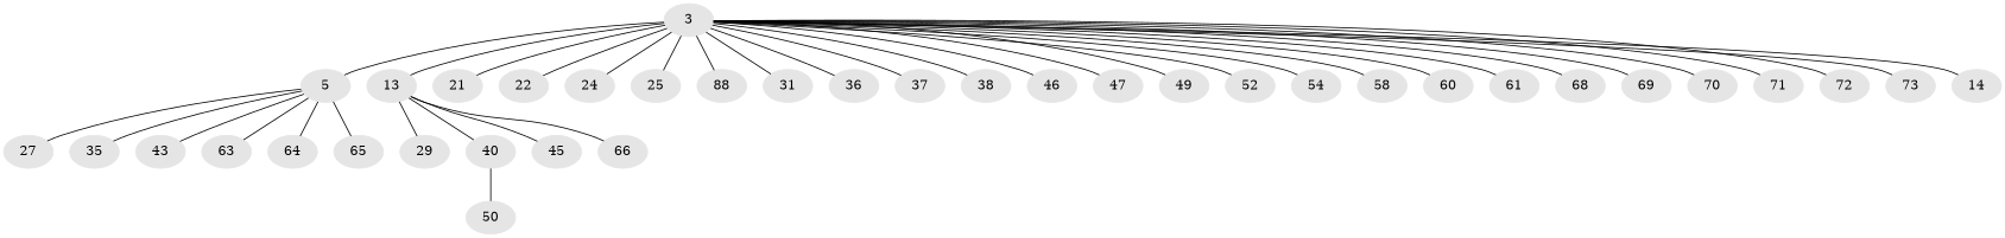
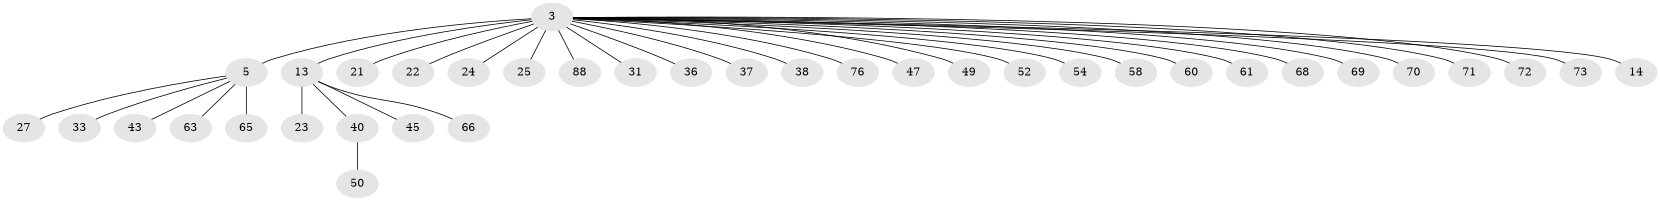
  graph {
    node [color=gray90 style=filled]
    n1 [label=3 super="+4+2+80+16+17"]
    5 [super="+8+44+7+76+6"]
    13 [super="+14+57+35+15"]
    21
    22
    24 [super="+62"]
    25
    n8 [label=88]
    31
    36
    37 [super="+53"]
    38
-   46
+   46 [label=76]
    47
    49 [super="+51"]
    52
    54
    58
    60
    61
    68
    69
    70
    71
    72
    73
    n27 [label=14]
    27
-   33 [label=35]
+   33
    43
    63
-   64
    65
-   23 [label=29]
+   23
    40 [super="+41+56+77"]
    45
    66
    50
    n1 -- 5 [weight=10]
    n1 -- 13 [weight=5]
    n1 -- 21
    n1 -- 22
    n1 -- 24 [weight=2]
    n1 -- 25
    n1 -- n8
    n1 -- 31
    n1 -- 36
    n1 -- 37
    n1 -- 38
    n1 -- 46
    n1 -- 47
    n1 -- 49
    n1 -- 52
    n1 -- 54
    n1 -- 58
    n1 -- 60
    n1 -- 61
    n1 -- 68
    n1 -- 69
    n1 -- 70
    n1 -- 71
    n1 -- 72
    n1 -- 73
    n1 -- n27
    5 -- 27
    5 -- 33
    5 -- 43
    5 -- 63
-   5 -- 64
    5 -- 65
    13 -- 23
    13 -- 40
    13 -- 45
    13 -- 66
    40 -- 50
  }
